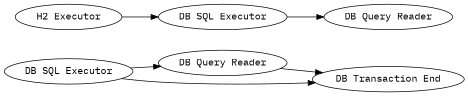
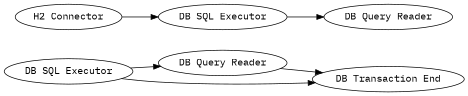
  digraph {
    fontname="IBM Plex Mono"
    rankdir=LR
    node [fontname="IBM Plex Mono"]
    edge [fontname="IBM Plex Mono"]
    n1 [label="DB Query Reader"]
    n2 [label="DB Transaction End"]
    n3 [label="DB SQL Executor"]
-   n4 [label="H2 Executor"]
+   n4 [label="H2 Connector"]
    n5 [label="DB SQL Executor"]
    n6 [label="DB Query Reader"]
    n1 -> n2
    n3 -> n1
    n3 -> n2
    n4 -> n5
    n5 -> n6
  }
